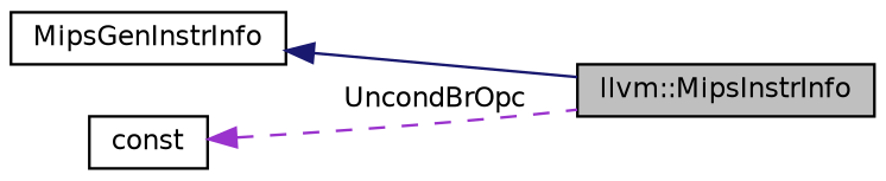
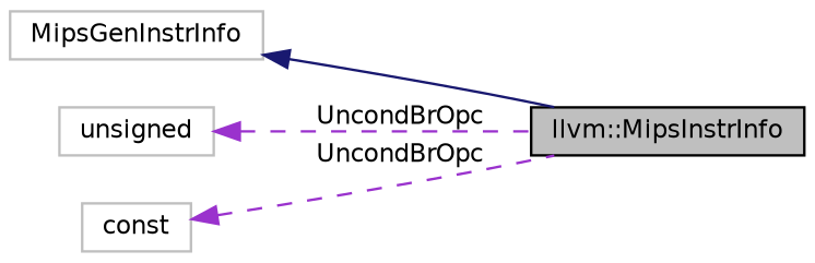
  digraph {
    rankdir=LR
    node [color=black fontname=Helvetica fontsize=10 shape=record]
    edge [color=darkorchid3 dir=back fontname=Helvetica fontsize=10 labelfontname=Helvetica labelfontsize=10 style=dashed]
    n1 [fillcolor=grey75 fontcolor=black height=0.2 label="llvm::MipsInstrInfo" style=filled width=0.4]
-   n2 [height=0.2 label=MipsGenInstrInfo width=0.4]
-   n4 [height=0.2 label=const width=0.4]
+   n2 [color=grey75 height=0.2 label=MipsGenInstrInfo width=0.4]
+   n3 [color=grey75 height=0.2 label=unsigned width=0.4]
+   n4 [color=grey75 height=0.2 label=const width=0.4]
    n2 -> n1 [color=midnightblue style=solid]
+   n3 -> n1 [label=" UncondBrOpc"]
    n4 -> n1 [label=" UncondBrOpc"]
  }
